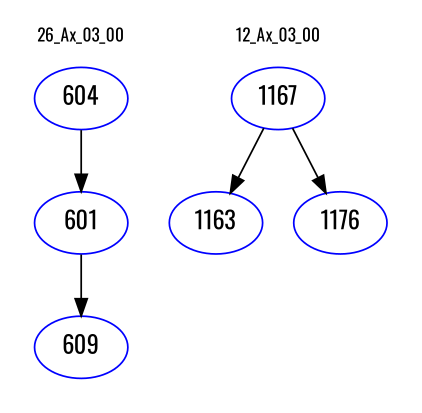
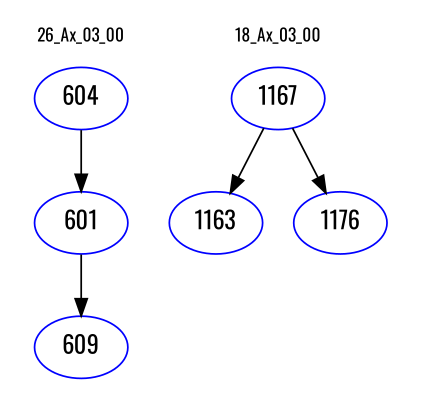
  digraph {
    fontname=Oswald
    node [color=blue fontname=Oswald]
    edge [color=black fontname=Oswald]
    n1 [label=604]
    n2 [label=601]
    n3 [label=609]
    n4 [label=1167]
    n5 [label=1163]
    n6 [label=1176]
    subgraph cluster_1 {
      color=white
      fontsize=10
      label="26_Ax_03_00"
      n1
      n2
      n3
    }
    subgraph cluster_2 {
      color=white
      fontsize=10
-     label="12_Ax_03_00"
+     label="18_Ax_03_00"
      n4
      n5
      n6
    }
    n1 -> n2
    n2 -> n3
    n4 -> n5
    n4 -> n6
  }
